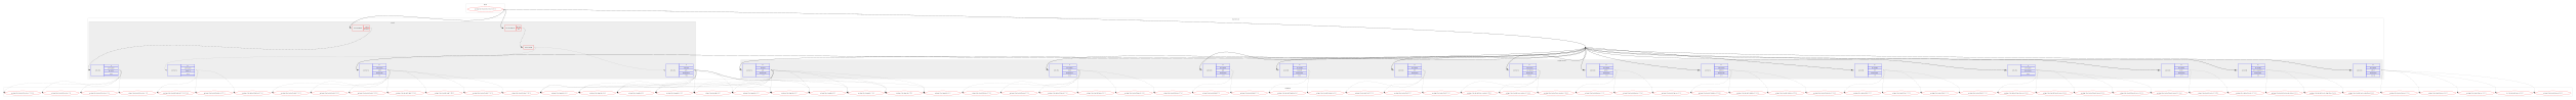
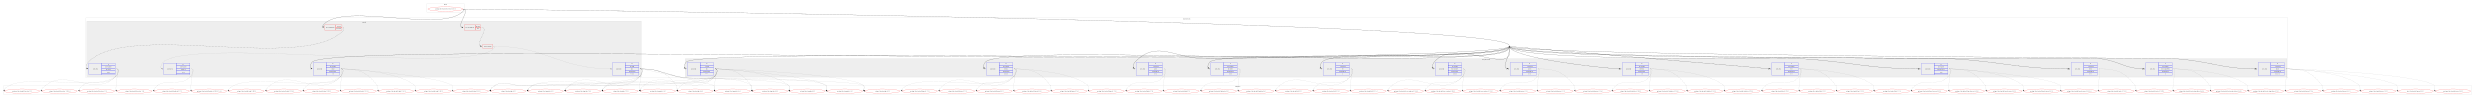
  digraph {
    compound=true
    concentrate=true
    fontname=Roboto
    fontsize=10
    newrank=true
    rankdir=TB
    ranksep=1.5
    node [color=red fontname=Roboto fontsize=10]
    edge [arrowhead=vee fontname=Roboto headport=w style=dotted tailport=e weight=100]
    n1 [label="portage://dev-haskell/criterion-0.8.1.0" width=4]
    n2 [color=blue label=<<TABLE BORDER="0" CELLBORDER="1" CELLSPACING="0" CELLPADDING="4" WIDTH="220"><TR><TD ROWSPAN="6" CELLPADDING="30">pack_dep</TD></TR><TR><TD WIDTH="110">no</TD></TR><TR><TD>dev-haskell</TD></TR><TR><TD>haddock</TD></TR><TR><TD>none</TD></TR><TR><TD></TD></TR></TABLE>> shape=none]
    n3 [color=blue label=<<TABLE BORDER="0" CELLBORDER="1" CELLSPACING="0" CELLPADDING="4" WIDTH="220"><TR><TD ROWSPAN="6" CELLPADDING="30">pack_dep</TD></TR><TR><TD WIDTH="110">no</TD></TR><TR><TD>dev-lang</TD></TR><TR><TD>ghc</TD></TR><TR><TD>greaterequal</TD></TR><TR><TD>7.10.2</TD></TR></TABLE>> shape=none]
    n4 [label=<<TABLE BORDER="0" CELLBORDER="1" CELLSPACING="0" CELLPADDING="4"><TR><TD CELLPADDING="10">any_of_group</TD></TR></TABLE>> shape=none]
    n5 [label=<<TABLE BORDER="0" CELLBORDER="1" CELLSPACING="0" CELLPADDING="4"><TR><TD ROWSPAN="3" CELLPADDING="10">use_conditional</TD></TR><TR><TD>positive</TD></TR><TR><TD>doc</TD></TR></TABLE>> shape=none]
    n6 [color=blue label=<<TABLE BORDER="0" CELLBORDER="1" CELLSPACING="0" CELLPADDING="4" WIDTH="220"><TR><TD ROWSPAN="6" CELLPADDING="30">pack_dep</TD></TR><TR><TD WIDTH="110">no</TD></TR><TR><TD>dev-haskell</TD></TR><TR><TD>hscolour</TD></TR><TR><TD>none</TD></TR><TR><TD></TD></TR></TABLE>> shape=none]
    n7 [label=<<TABLE BORDER="0" CELLBORDER="1" CELLSPACING="0" CELLPADDING="4"><TR><TD ROWSPAN="3" CELLPADDING="10">use_conditional</TD></TR><TR><TD>positive</TD></TR><TR><TD>hscolour</TD></TR></TABLE>> shape=none]
    n8 [color=blue label=<<TABLE BORDER="0" CELLBORDER="1" CELLSPACING="0" CELLPADDING="4" WIDTH="220"><TR><TD ROWSPAN="6" CELLPADDING="30">pack_dep</TD></TR><TR><TD WIDTH="110">no</TD></TR><TR><TD>dev-haskell</TD></TR><TR><TD>cabal</TD></TR><TR><TD>greaterequal</TD></TR><TR><TD>1.6</TD></TR></TABLE>> shape=none]
    n9 [color=blue label=<<TABLE BORDER="0" CELLBORDER="1" CELLSPACING="0" CELLPADDING="4" WIDTH="220"><TR><TD ROWSPAN="6" CELLPADDING="30">pack_dep</TD></TR><TR><TD WIDTH="110">no</TD></TR><TR><TD>dev-haskell</TD></TR><TR><TD>aeson</TD></TR><TR><TD>greaterequal</TD></TR><TR><TD>0.3.2.12</TD></TR></TABLE>> shape=none]
    n10 [color=blue label=<<TABLE BORDER="0" CELLBORDER="1" CELLSPACING="0" CELLPADDING="4" WIDTH="220"><TR><TD ROWSPAN="6" CELLPADDING="30">pack_dep</TD></TR><TR><TD WIDTH="110">no</TD></TR><TR><TD>dev-haskell</TD></TR><TR><TD>binary</TD></TR><TR><TD>greaterequal</TD></TR><TR><TD>0.6.3.0</TD></TR></TABLE>> shape=none]
    n11 [color=blue label=<<TABLE BORDER="0" CELLBORDER="1" CELLSPACING="0" CELLPADDING="4" WIDTH="220"><TR><TD ROWSPAN="6" CELLPADDING="30">pack_dep</TD></TR><TR><TD WIDTH="110">no</TD></TR><TR><TD>dev-haskell</TD></TR><TR><TD>glob</TD></TR><TR><TD>greaterequal</TD></TR><TR><TD>0.7.2</TD></TR></TABLE>> shape=none]
    n12 [color=blue label=<<TABLE BORDER="0" CELLBORDER="1" CELLSPACING="0" CELLPADDING="4" WIDTH="220"><TR><TD ROWSPAN="6" CELLPADDING="30">pack_dep</TD></TR><TR><TD WIDTH="110">no</TD></TR><TR><TD>dev-haskell</TD></TR><TR><TD>hastache</TD></TR><TR><TD>greaterequal</TD></TR><TR><TD>0.6.0</TD></TR></TABLE>> shape=none]
    n13 [color=blue label=<<TABLE BORDER="0" CELLBORDER="1" CELLSPACING="0" CELLPADDING="4" WIDTH="220"><TR><TD ROWSPAN="6" CELLPADDING="30">pack_dep</TD></TR><TR><TD WIDTH="110">no</TD></TR><TR><TD>dev-haskell</TD></TR><TR><TD>mtl</TD></TR><TR><TD>greaterequal</TD></TR><TR><TD>2</TD></TR></TABLE>> shape=none]
    n14 [color=blue label=<<TABLE BORDER="0" CELLBORDER="1" CELLSPACING="0" CELLPADDING="4" WIDTH="220"><TR><TD ROWSPAN="6" CELLPADDING="30">pack_dep</TD></TR><TR><TD WIDTH="110">no</TD></TR><TR><TD>dev-haskell</TD></TR><TR><TD>mwc-random</TD></TR><TR><TD>greaterequal</TD></TR><TR><TD>0.8.0.3</TD></TR></TABLE>> shape=none]
    n15 [color=blue label=<<TABLE BORDER="0" CELLBORDER="1" CELLSPACING="0" CELLPADDING="4" WIDTH="220"><TR><TD ROWSPAN="6" CELLPADDING="30">pack_dep</TD></TR><TR><TD WIDTH="110">no</TD></TR><TR><TD>dev-haskell</TD></TR><TR><TD>parsec</TD></TR><TR><TD>greaterequal</TD></TR><TR><TD>3.1.0</TD></TR></TABLE>> shape=none]
    n16 [color=blue label=<<TABLE BORDER="0" CELLBORDER="1" CELLSPACING="0" CELLPADDING="4" WIDTH="220"><TR><TD ROWSPAN="6" CELLPADDING="30">pack_dep</TD></TR><TR><TD WIDTH="110">no</TD></TR><TR><TD>dev-haskell</TD></TR><TR><TD>statistics</TD></TR><TR><TD>greaterequal</TD></TR><TR><TD>0.11</TD></TR></TABLE>> shape=none]
    n17 [color=blue label=<<TABLE BORDER="0" CELLBORDER="1" CELLSPACING="0" CELLPADDING="4" WIDTH="220"><TR><TD ROWSPAN="6" CELLPADDING="30">pack_dep</TD></TR><TR><TD WIDTH="110">no</TD></TR><TR><TD>dev-haskell</TD></TR><TR><TD>text</TD></TR><TR><TD>greaterequal</TD></TR><TR><TD>0.11</TD></TR></TABLE>> shape=none]
    n18 [color=blue label=<<TABLE BORDER="0" CELLBORDER="1" CELLSPACING="0" CELLPADDING="4" WIDTH="220"><TR><TD ROWSPAN="6" CELLPADDING="30">pack_dep</TD></TR><TR><TD WIDTH="110">no</TD></TR><TR><TD>dev-haskell</TD></TR><TR><TD>transformers</TD></TR><TR><TD>none</TD></TR><TR><TD></TD></TR></TABLE>> shape=none]
    n19 [color=blue label=<<TABLE BORDER="0" CELLBORDER="1" CELLSPACING="0" CELLPADDING="4" WIDTH="220"><TR><TD ROWSPAN="6" CELLPADDING="30">pack_dep</TD></TR><TR><TD WIDTH="110">no</TD></TR><TR><TD>dev-haskell</TD></TR><TR><TD>vector</TD></TR><TR><TD>greaterequal</TD></TR><TR><TD>0.7.1</TD></TR></TABLE>> shape=none]
    n20 [color=blue label=<<TABLE BORDER="0" CELLBORDER="1" CELLSPACING="0" CELLPADDING="4" WIDTH="220"><TR><TD ROWSPAN="6" CELLPADDING="30">pack_dep</TD></TR><TR><TD WIDTH="110">no</TD></TR><TR><TD>dev-haskell</TD></TR><TR><TD>vector-algorithms</TD></TR><TR><TD>greaterequal</TD></TR><TR><TD>0.4</TD></TR></TABLE>> shape=none]
    n21 [color=blue label=<<TABLE BORDER="0" CELLBORDER="1" CELLSPACING="0" CELLPADDING="4" WIDTH="220"><TR><TD ROWSPAN="6" CELLPADDING="30">pack_dep</TD></TR><TR><TD WIDTH="110">no</TD></TR><TR><TD>dev-lang</TD></TR><TR><TD>ghc</TD></TR><TR><TD>greaterequal</TD></TR><TR><TD>7.4.1</TD></TR></TABLE>> shape=none]
    n22 [label="portage://dev-haskell/haddock-2.14.3.0.7.8.3" width=4]
-   n23 [label="portage://dev-haskell/haddock-2.16.1" width=4]
    n24 [label="portage://dev-haskell/haddock-2.17.2" width=4]
    n25 [label="portage://dev-lang/ghc-7.10.3" width=4]
    n26 [label="portage://dev-lang/ghc-7.8.4" width=4]
    n27 [label="portage://dev-lang/ghc-8.0.2" width=4]
    n28 [label="portage://dev-lang/ghc-8.2.1" width=4]
    n29 [label="portage://dev-lang/ghc-8.2.2" width=4]
    n30 [label="portage://dev-lang/ghc-8.4.1" width=4]
    n31 [label="portage://dev-lang/ghc-8.4.2" width=4]
    n32 [label="portage://dev-lang/ghc-8.4.3" width=4]
    n33 [label="portage://dev-lang/ghc-8.6.4" width=4]
    n34 [label="portage://dev-lang/ghc-8.6.5" width=4]
    n35 [label="portage://dev-lang/ghc-8.8.1" width=4]
    n36 [label="portage://dev-haskell/hscolour-1.19" width=4]
    n37 [label="portage://dev-haskell/hscolour-1.20.3-r1" width=4]
    n38 [label="portage://dev-haskell/hscolour-1.22" width=4]
    n39 [label="portage://dev-haskell/hscolour-1.24" width=4]
    n40 [label="portage://dev-haskell/cabal-1.18.1.2" width=4]
    n41 [label="portage://dev-haskell/cabal-1.18.1.3" width=4]
    n42 [label="portage://dev-haskell/cabal-1.18.1.5" width=4]
    n43 [label="portage://dev-haskell/cabal-1.20.0.2" width=4]
    n44 [label="portage://dev-haskell/cabal-1.22.8.0" width=4]
    n45 [label="portage://dev-haskell/cabal-1.24.2.0" width=4]
    n46 [label="portage://dev-haskell/cabal-2.0.0.2" width=4]
    n47 [label="portage://dev-haskell/aeson-0.6.2.1" width=4]
    n48 [label="portage://dev-haskell/aeson-0.7.0.6" width=4]
    n49 [label="portage://dev-haskell/aeson-0.8.0.2" width=4]
    n50 [label="ghc://dev-haskell/aeson-0.9.0.1" width=4]
    n51 [label="portage://dev-haskell/aeson-1.0.2.1" width=4]
    n52 [label="portage://dev-haskell/hastache-0.5.1" width=4]
    n53 [label="portage://dev-haskell/hastache-0.6.1" width=4]
    n54 [label="portage://dev-haskell/binary-0.5.1.1" width=4]
    n55 [label="portage://dev-haskell/binary-0.7.1.0" width=4]
    n56 [label="portage://dev-haskell/binary-0.7.2.3" width=4]
    n57 [label="portage://dev-haskell/binary-0.7.5.0" width=4]
    n58 [label="portage://dev-haskell/binary-0.7.6.1" width=4]
    n59 [label="portage://dev-haskell/binary-0.8.3.0" width=4]
    n60 [label="portage://dev-haskell/glob-0.7.14" width=4]
    n61 [label="portage://dev-haskell/glob-0.7.5" width=4]
    n62 [label="portage://dev-haskell/mtl-2.1.3.1" width=4]
    n63 [label="portage://dev-haskell/mtl-2.2.1" width=4]
    n64 [label="portage://dev-haskell/mtl-2.2.1-r1" width=4]
    n65 [label="portage://dev-haskell/mwc-random-0.12.0.1" width=4]
    n66 [label="portage://dev-haskell/mwc-random-0.13.3.2" width=4]
    n67 [label="portage://dev-haskell/mwc-random-0.13.4.0" width=4]
    n68 [label="portage://dev-haskell/parsec-3.1.11" width=4]
    n69 [label="portage://dev-haskell/parsec-3.1.5" width=4]
    n70 [label="portage://dev-haskell/parsec-3.1.9-r1" width=4]
    n71 [label="portage://dev-haskell/statistics-0.10.5.2" width=4]
    n72 [label="portage://dev-haskell/statistics-0.11.0.3" width=4]
    n73 [label="portage://dev-haskell/statistics-0.13.2.3" width=4]
    n74 [label="portage://dev-haskell/statistics-0.13.3.0" width=4]
    n75 [label="portage://dev-haskell/text-0.11.3.1" width=4]
    n76 [label="portage://dev-haskell/text-1.1.1.3" width=4]
    n77 [label="portage://dev-haskell/text-1.2.2.0" width=4]
    n78 [label="portage://dev-haskell/text-1.2.2.1" width=4]
    n79 [label="portage://dev-haskell/transformers-0.3.0.0-r1" width=4]
    n80 [label="portage://dev-haskell/transformers-0.4.1.0" width=4]
    n81 [label="portage://dev-haskell/transformers-0.4.2.0" width=4]
    n82 [label="portage://dev-haskell/transformers-9.4.3.0" width=4]
    n83 [label="portage://dev-haskell/transformers-0.5.2.0" width=4]
    n84 [label="portage://dev-haskell/vector-0.10.12.3" width=4]
    n85 [label="portage://dev-haskell/vector-0.11.0.0" width=4]
    n86 [label="portage://dev-haskell/vector-algorithms-0.5.4.2" width=4]
    n87 [label="portage://dev-haskell/vector-algorithms-0.6.0.4" width=4]
    n88 [label="portage://dev-haskell/vector-algorithms-0.7.0.1" width=4]
    subgraph cluster_1 {
      color=gray
      label=<<i>ebuild</i>>
      rank=same
      n1
    }
    subgraph cluster_2 {
      color=gray
      label=<<i>dependencies</i>>
      subgraph cluster_3 {
        color=gray
        fillcolor="#eeeeee"
        label=<<i>compile</i>>
        style=filled
        subgraph sub_4 {
          color=gray
          fillcolor="#eeeeee"
          label=<<i>compile</i>>
          style=filled
          n5
          subgraph sub_5 {
            color=gray
            fillcolor="#eeeeee"
            label=<<i>compile</i>>
            style=filled
            n4
            subgraph sub_6 {
              color=gray
              fillcolor="#eeeeee"
              label=<<i>compile</i>>
              style=filled
              n2
            }
            subgraph sub_7 {
              color=gray
              fillcolor="#eeeeee"
              label=<<i>compile</i>>
              style=filled
              n3
            }
          }
        }
        subgraph sub_8 {
          color=gray
          fillcolor="#eeeeee"
          label=<<i>compile</i>>
          style=filled
          n7
          subgraph sub_9 {
            color=gray
            fillcolor="#eeeeee"
            label=<<i>compile</i>>
            style=filled
            n6
          }
        }
        subgraph sub_10 {
          color=gray
          fillcolor="#eeeeee"
          label=<<i>compile</i>>
          style=filled
          n8
        }
      }
      subgraph cluster_11 {
        color=gray
        fillcolor="#eeeeee"
        label=<<i>compile and run</i>>
        style=filled
        subgraph sub_12 {
          color=gray
          fillcolor="#eeeeee"
          label=<<i>compile and run</i>>
          style=filled
          n9
        }
        subgraph sub_13 {
          color=gray
          fillcolor="#eeeeee"
          label=<<i>compile and run</i>>
          style=filled
          n10
        }
        subgraph sub_14 {
          color=gray
          fillcolor="#eeeeee"
          label=<<i>compile and run</i>>
          style=filled
          n11
        }
        subgraph sub_15 {
          color=gray
          fillcolor="#eeeeee"
          label=<<i>compile and run</i>>
          style=filled
          n12
        }
        subgraph sub_16 {
          color=gray
          fillcolor="#eeeeee"
          label=<<i>compile and run</i>>
          style=filled
          n13
        }
        subgraph sub_17 {
          color=gray
          fillcolor="#eeeeee"
          label=<<i>compile and run</i>>
          style=filled
          n14
        }
        subgraph sub_18 {
          color=gray
          fillcolor="#eeeeee"
          label=<<i>compile and run</i>>
          style=filled
          n15
        }
        subgraph sub_19 {
          color=gray
          fillcolor="#eeeeee"
          label=<<i>compile and run</i>>
          style=filled
          n16
        }
        subgraph sub_20 {
          color=gray
          fillcolor="#eeeeee"
          label=<<i>compile and run</i>>
          style=filled
          n17
        }
        subgraph sub_21 {
          color=gray
          fillcolor="#eeeeee"
          label=<<i>compile and run</i>>
          style=filled
          n18
        }
        subgraph sub_22 {
          color=gray
          fillcolor="#eeeeee"
          label=<<i>compile and run</i>>
          style=filled
          n19
        }
        subgraph sub_23 {
          color=gray
          fillcolor="#eeeeee"
          label=<<i>compile and run</i>>
          style=filled
          n20
        }
        subgraph sub_24 {
          color=gray
          fillcolor="#eeeeee"
          label=<<i>compile and run</i>>
          style=filled
          n21
        }
      }
      subgraph cluster_25 {
        color=gray
        fillcolor="#eeeeee"
        label=<<i>run</i>>
        style=filled
      }
    }
    subgraph cluster_26 {
      color=gray
      label=<<i>candidates</i>>
      rank=same
      subgraph sub_27 {
        color=black
        label=<<i>candidates</i>>
        nodesep=1
        rank=same
        n22
-       n23
        n24
      }
      subgraph sub_28 {
        color=black
        label=<<i>candidates</i>>
        nodesep=1
        rank=same
        n25
        n26
        n27
        n28
        n29
        n30
        n31
        n32
        n33
        n34
        n35
      }
      subgraph sub_29 {
        color=black
        label=<<i>candidates</i>>
        nodesep=1
        rank=same
        n36
        n37
        n38
        n39
      }
      subgraph sub_30 {
        color=black
        label=<<i>candidates</i>>
        nodesep=1
        rank=same
        n40
        n41
        n42
        n43
        n44
        n45
        n46
      }
      subgraph sub_31 {
        color=black
        label=<<i>candidates</i>>
        nodesep=1
        rank=same
        n47
        n48
        n49
        n50
        n51
      }
      subgraph sub_32 {
        color=black
        label=<<i>candidates</i>>
        nodesep=1
        rank=same
        n52
        n53
      }
      subgraph sub_33 {
        color=black
        label=<<i>candidates</i>>
        nodesep=1
        rank=same
        n54
        n55
        n56
        n57
        n58
        n59
      }
      subgraph sub_34 {
        color=black
        label=<<i>candidates</i>>
        nodesep=1
        rank=same
        n60
        n61
      }
      subgraph sub_35 {
        color=black
        label=<<i>candidates</i>>
        nodesep=1
        rank=same
        n62
        n63
        n64
      }
      subgraph sub_36 {
        color=black
        label=<<i>candidates</i>>
        nodesep=1
        rank=same
        n65
        n66
        n67
      }
      subgraph sub_37 {
        color=black
        label=<<i>candidates</i>>
        nodesep=1
        rank=same
        n68
        n69
        n70
      }
      subgraph sub_38 {
        color=black
        label=<<i>candidates</i>>
        nodesep=1
        rank=same
        n71
        n72
        n73
        n74
      }
      subgraph sub_39 {
        color=black
        label=<<i>candidates</i>>
        nodesep=1
        rank=same
        n75
        n76
        n77
        n78
      }
      subgraph sub_40 {
        color=black
        label=<<i>candidates</i>>
        nodesep=1
        rank=same
        n79
        n80
        n81
        n82
        n83
      }
      subgraph sub_41 {
        color=black
        label=<<i>candidates</i>>
        nodesep=1
        rank=same
        n84
        n85
      }
      subgraph sub_42 {
        color=black
        label=<<i>candidates</i>>
        nodesep=1
        rank=same
        n86
        n87
        n88
      }
      subgraph sub_43 {
        color=black
        label=<<i>candidates</i>>
        nodesep=1
        rank=same
        n25
        n26
        n27
        n28
        n29
        n30
        n31
        n32
        n33
        n34
        n35
      }
    }
    n1 -> n5 [style=solid weight=20]
    n1 -> n7 [style=solid weight=20]
    n1 -> n8 [style=solid weight=20]
    n1 -> n9 [arrowhead=odotvee style=solid weight=20]
    n1 -> n10 [arrowhead=odotvee style=solid weight=20]
    n1 -> n11 [arrowhead=odotvee style=solid weight=20]
    n1 -> n12 [arrowhead=odotvee style=solid weight=20]
    n1 -> n13 [arrowhead=odotvee style=solid weight=20]
    n1 -> n14 [arrowhead=odotvee style=solid weight=20]
    n1 -> n15 [arrowhead=odotvee style=solid weight=20]
    n1 -> n16 [arrowhead=odotvee style=solid weight=20]
    n1 -> n17 [arrowhead=odotvee style=solid weight=20]
    n1 -> n18 [arrowhead=odotvee style=solid weight=20]
    n1 -> n19 [arrowhead=odotvee style=solid weight=20]
    n1 -> n20 [arrowhead=odotvee style=solid weight=20]
    n1 -> n21 [arrowhead=odotvee style=solid weight=20]
    n2 -> n22
-   n2 -> n23
    n2 -> n24
    n3 -> n25
    n3 -> n26
    n3 -> n27
    n3 -> n28
    n3 -> n29
    n3 -> n30
    n3 -> n31
    n3 -> n32
    n3 -> n33
    n3 -> n34
    n3 -> n35
    n4 -> n2 [arrowhead=oinv weight=20]
    n4 -> n3 [arrowhead=oinv weight=20]
    n5 -> n4 [style=dashed weight=20]
    n6 -> n36
    n6 -> n37
    n6 -> n38
    n6 -> n39
    n7 -> n6 [style=dashed weight=20]
    n8 -> n40
    n8 -> n41
    n8 -> n42
    n8 -> n43
    n8 -> n44
    n8 -> n45
    n8 -> n46
    n9 -> n47
    n9 -> n48
    n9 -> n49
    n9 -> n50
    n9 -> n51
    n10 -> n54
    n10 -> n55
    n10 -> n56
    n10 -> n57
    n10 -> n58
    n10 -> n59
    n11 -> n60
    n11 -> n61
    n12 -> n52
    n12 -> n53
    n13 -> n62
    n13 -> n63
    n13 -> n64
    n14 -> n65
    n14 -> n66
    n14 -> n67
    n15 -> n68
    n15 -> n69
    n15 -> n70
    n16 -> n71
    n16 -> n72
    n16 -> n73
    n16 -> n74
    n17 -> n75
    n17 -> n76
    n17 -> n77
    n17 -> n78
    n18 -> n79
    n18 -> n80
    n18 -> n81
    n18 -> n82
    n18 -> n83
    n19 -> n84
    n19 -> n85
    n20 -> n86
    n20 -> n87
    n20 -> n88
    n21 -> n25
    n21 -> n26
    n21 -> n27
    n21 -> n28
    n21 -> n29
    n21 -> n30
    n21 -> n31
    n21 -> n32
    n21 -> n33
    n21 -> n34
    n21 -> n35
  }
